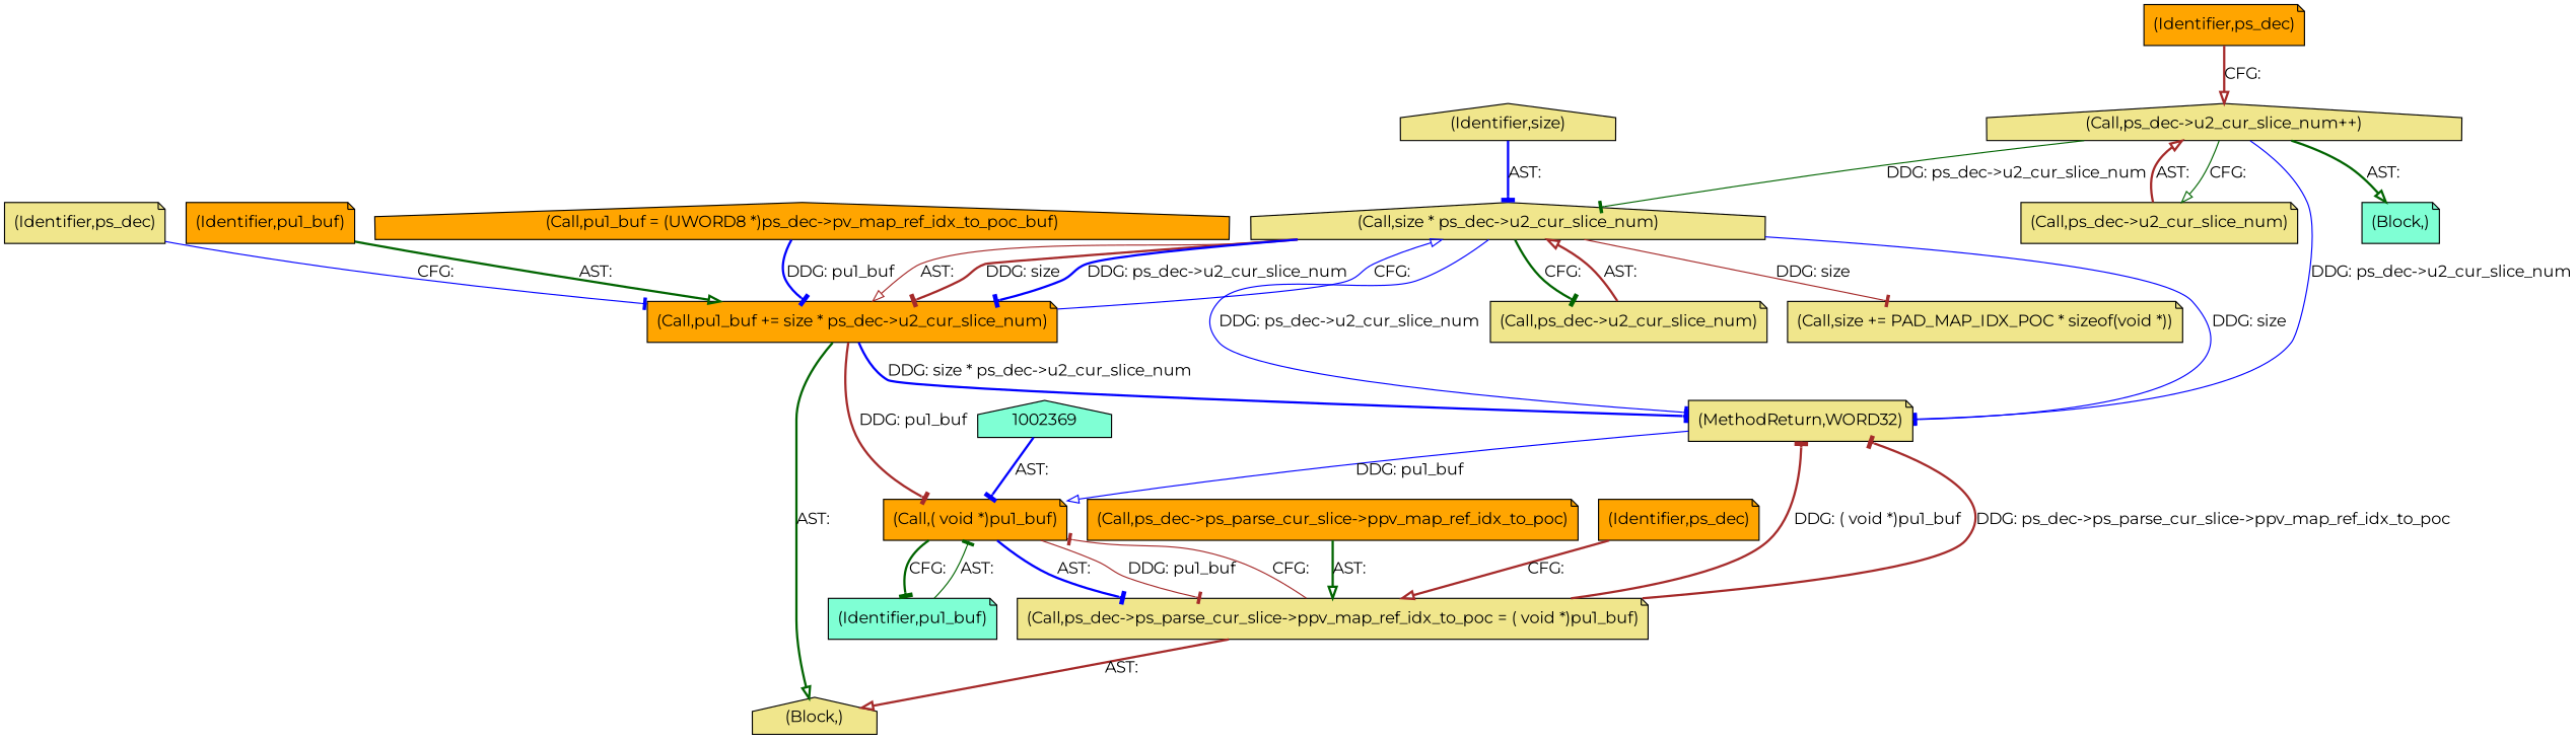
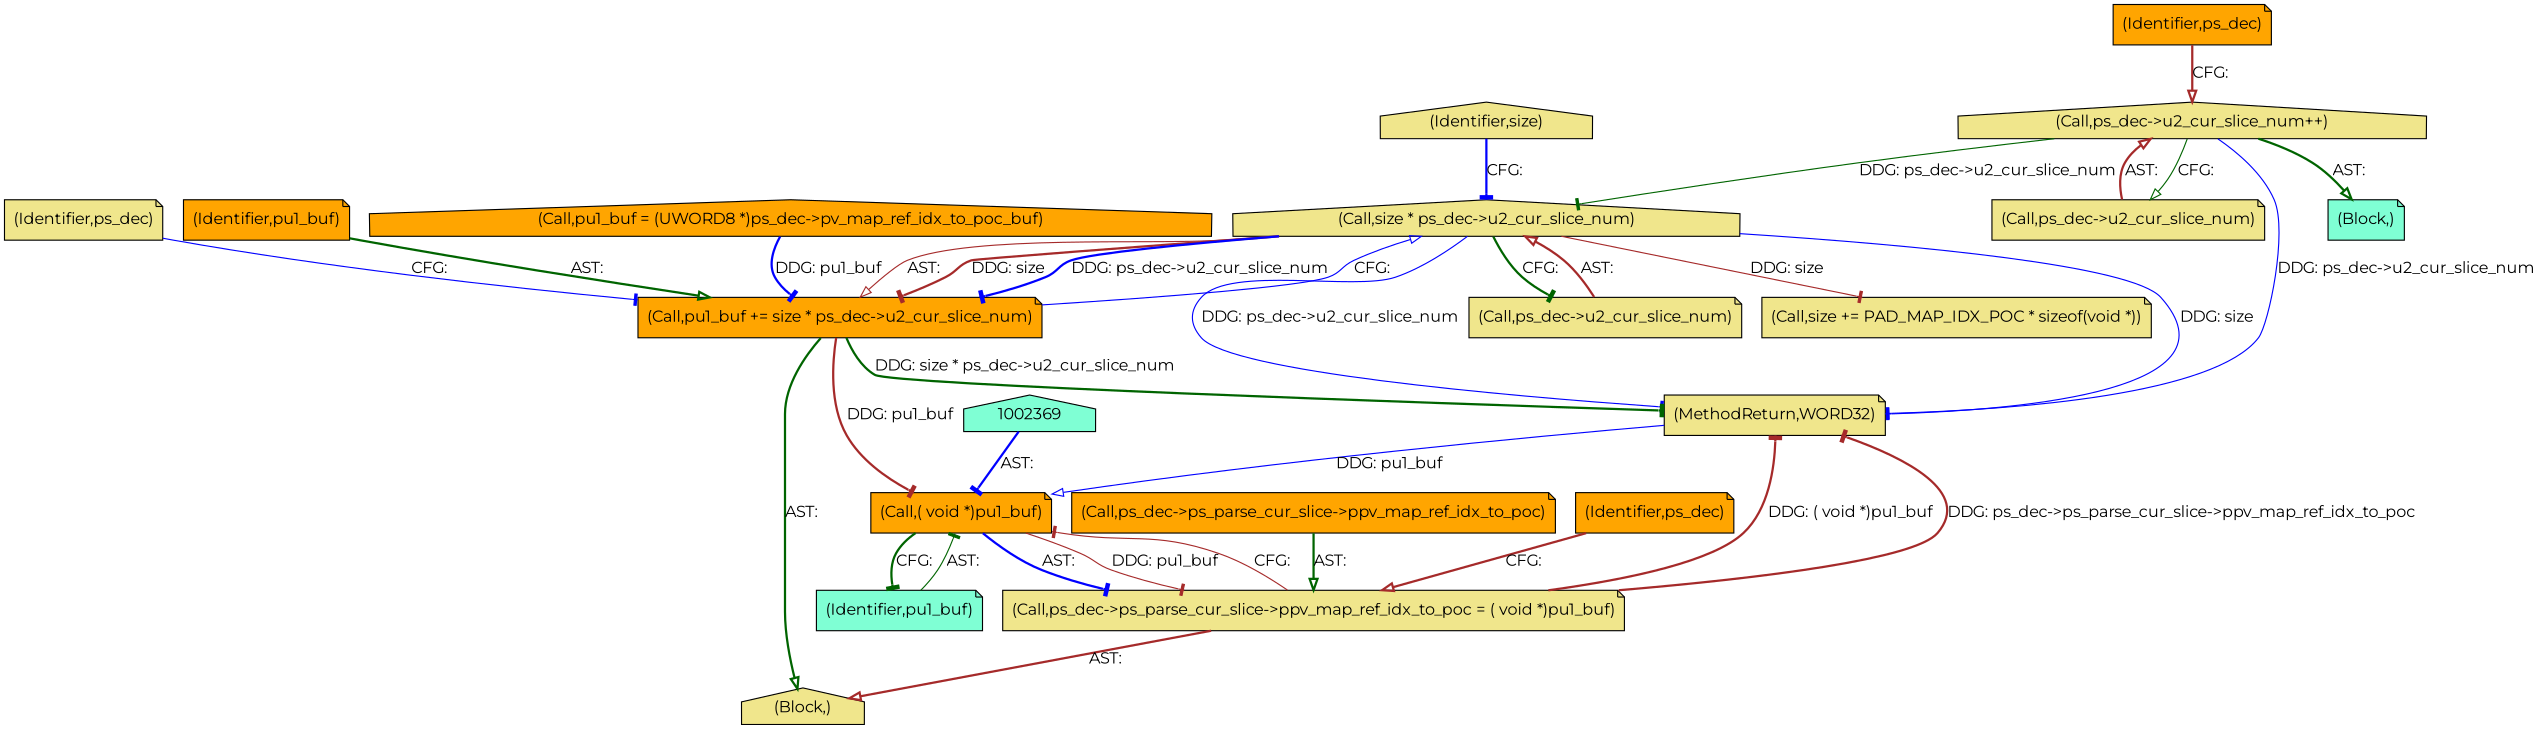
  digraph {
    fontname=Montserrat
    node [fillcolor=khaki fontname=Montserrat shape=note style=filled]
    edge [arrowhead=tee color=brown fontname=Montserrat style=bold]
    n1 [label="(Call,ps_dec->u2_cur_slice_num++)" shape=house]
    n2 [label="(Call,size * ps_dec->u2_cur_slice_num)" shape=house]
    n3 [label="(Call,ps_dec->u2_cur_slice_num)"]
    n4 [fillcolor=aquamarine label="(Block,)"]
    n5 [label="(MethodReturn,WORD32)"]
    n6 [fillcolor=orange label="(Call,pu1_buf += size * ps_dec->u2_cur_slice_num)"]
    n7 [label="(Call,ps_dec->u2_cur_slice_num)"]
    n8 [label="(Call,size += PAD_MAP_IDX_POC * sizeof(void *))"]
    n9 [fillcolor=orange label="(Call,( void *)pu1_buf)"]
    n10 [label="(Block,)" shape=house]
    n11 [label="(Call,ps_dec->ps_parse_cur_slice->ppv_map_ref_idx_to_poc = ( void *)pu1_buf)"]
    n12 [fillcolor=aquamarine label="(Identifier,pu1_buf)"]
    n13 [label="(Identifier,ps_dec)"]
    n14 [label="(Identifier,size)" shape=house]
    n15 [fillcolor=orange label="(Call,ps_dec->ps_parse_cur_slice->ppv_map_ref_idx_to_poc)"]
    n16 [fillcolor=orange label="(Identifier,pu1_buf)"]
    n17 [fillcolor=orange label="(Call,pu1_buf = (UWORD8 *)ps_dec->pv_map_ref_idx_to_poc_buf)" shape=house]
    n18 [fillcolor=orange label="(Identifier,ps_dec)"]
    n19 [fillcolor=orange label="(Identifier,ps_dec)"]
    1002369 [fillcolor=aquamarine shape=house]
    n1 -> n2 [color=darkgreen label="DDG: ps_dec->u2_cur_slice_num" style=solid]
    n1 -> n3 [arrowhead=onormal color=darkgreen label="CFG: " style=solid]
    n1 -> n4 [arrowhead=onormal color=darkgreen label="AST: "]
    n1 -> n5 [color=blue label="DDG: ps_dec->u2_cur_slice_num" style=solid]
    n2 -> n5 [color=blue label="DDG: size" style=solid]
    n2 -> n5 [color=blue label="DDG: ps_dec->u2_cur_slice_num" style=solid]
    n2 -> n6 [arrowhead=onormal label="AST: " style=solid]
    n2 -> n6 [label="DDG: size"]
    n2 -> n6 [color=blue label="DDG: ps_dec->u2_cur_slice_num"]
    n2 -> n7 [color=darkgreen label="CFG: "]
    n2 -> n8 [label="DDG: size" style=solid]
    n3 -> n1 [arrowhead=onormal label="AST: "]
    n5 -> n9 [arrowhead=onormal color=blue label="DDG: pu1_buf" style=solid]
    n6 -> n2 [arrowhead=onormal color=blue label="CFG: " style=solid]
-   n6 -> n5 [color=blue label="DDG: size * ps_dec->u2_cur_slice_num"]
+   n6 -> n5 [color=darkgreen label="DDG: size * ps_dec->u2_cur_slice_num"]
    n6 -> n9 [label="DDG: pu1_buf"]
    n6 -> n10 [arrowhead=onormal color=darkgreen label="AST: "]
    n7 -> n2 [arrowhead=onormal label="AST: "]
    n9 -> n11 [color=blue label="AST: "]
    n9 -> n11 [label="DDG: pu1_buf" style=solid]
    n9 -> n12 [color=darkgreen label="CFG: "]
    n11 -> n5 [label="DDG: ( void *)pu1_buf"]
    n11 -> n5 [label="DDG: ps_dec->ps_parse_cur_slice->ppv_map_ref_idx_to_poc"]
    n11 -> n9 [label="CFG: " style=solid]
    n11 -> n10 [arrowhead=onormal label="AST: "]
    n12 -> n9 [color=darkgreen label="AST: " style=solid]
    n13 -> n6 [color=blue label="CFG: " style=solid]
-   n14 -> n2 [color=blue label="AST: "]
+   n14 -> n2 [color=blue label="CFG: "]
    n15 -> n11 [arrowhead=onormal color=darkgreen label="AST: "]
    n16 -> n6 [arrowhead=onormal color=darkgreen label="AST: "]
    n17 -> n6 [color=blue label="DDG: pu1_buf"]
    n18 -> n11 [arrowhead=onormal label="CFG: "]
    n19 -> n1 [arrowhead=onormal label="CFG: "]
    1002369 -> n9 [color=blue label="AST: "]
  }
